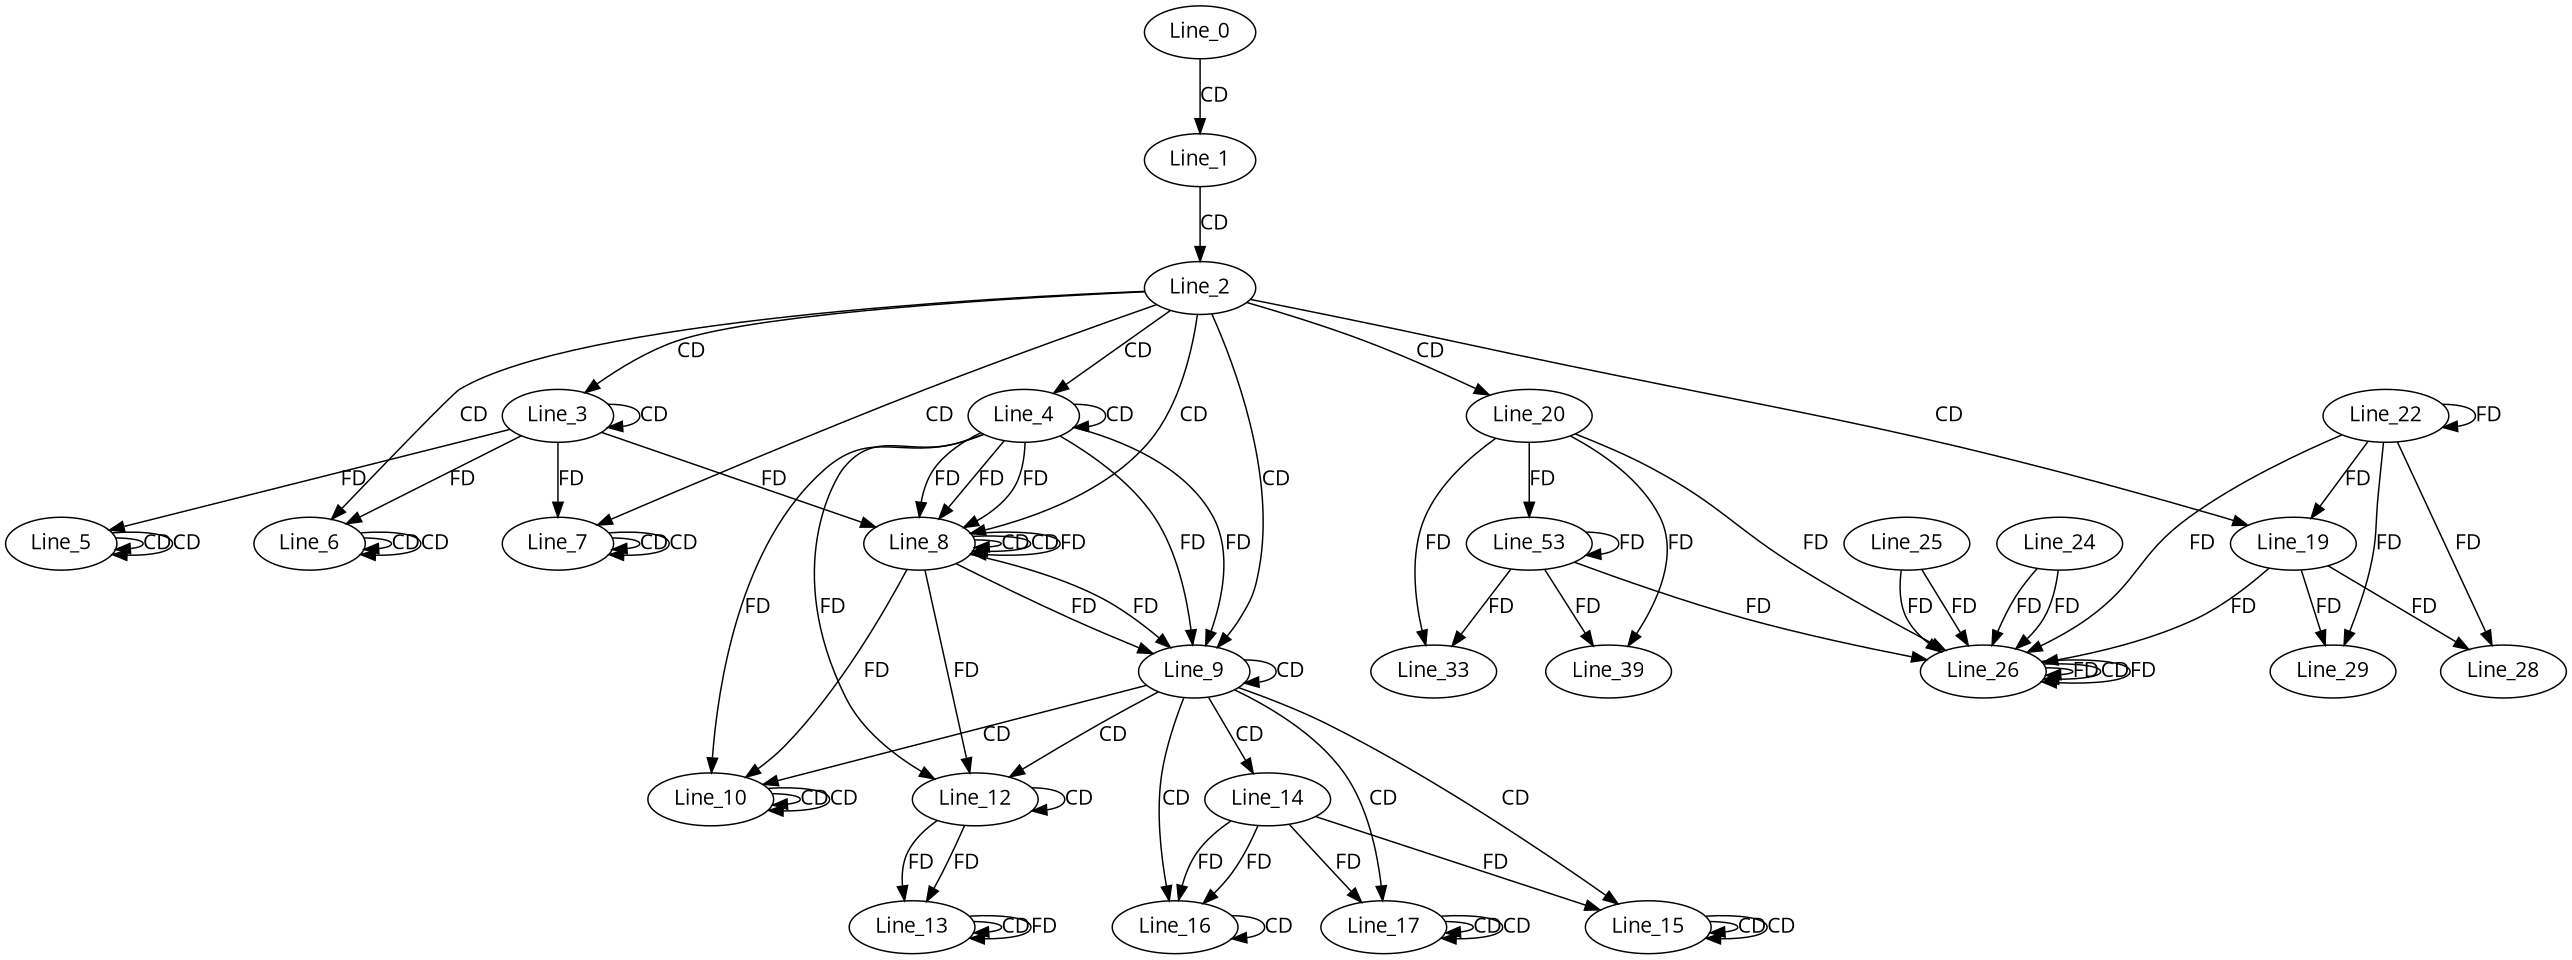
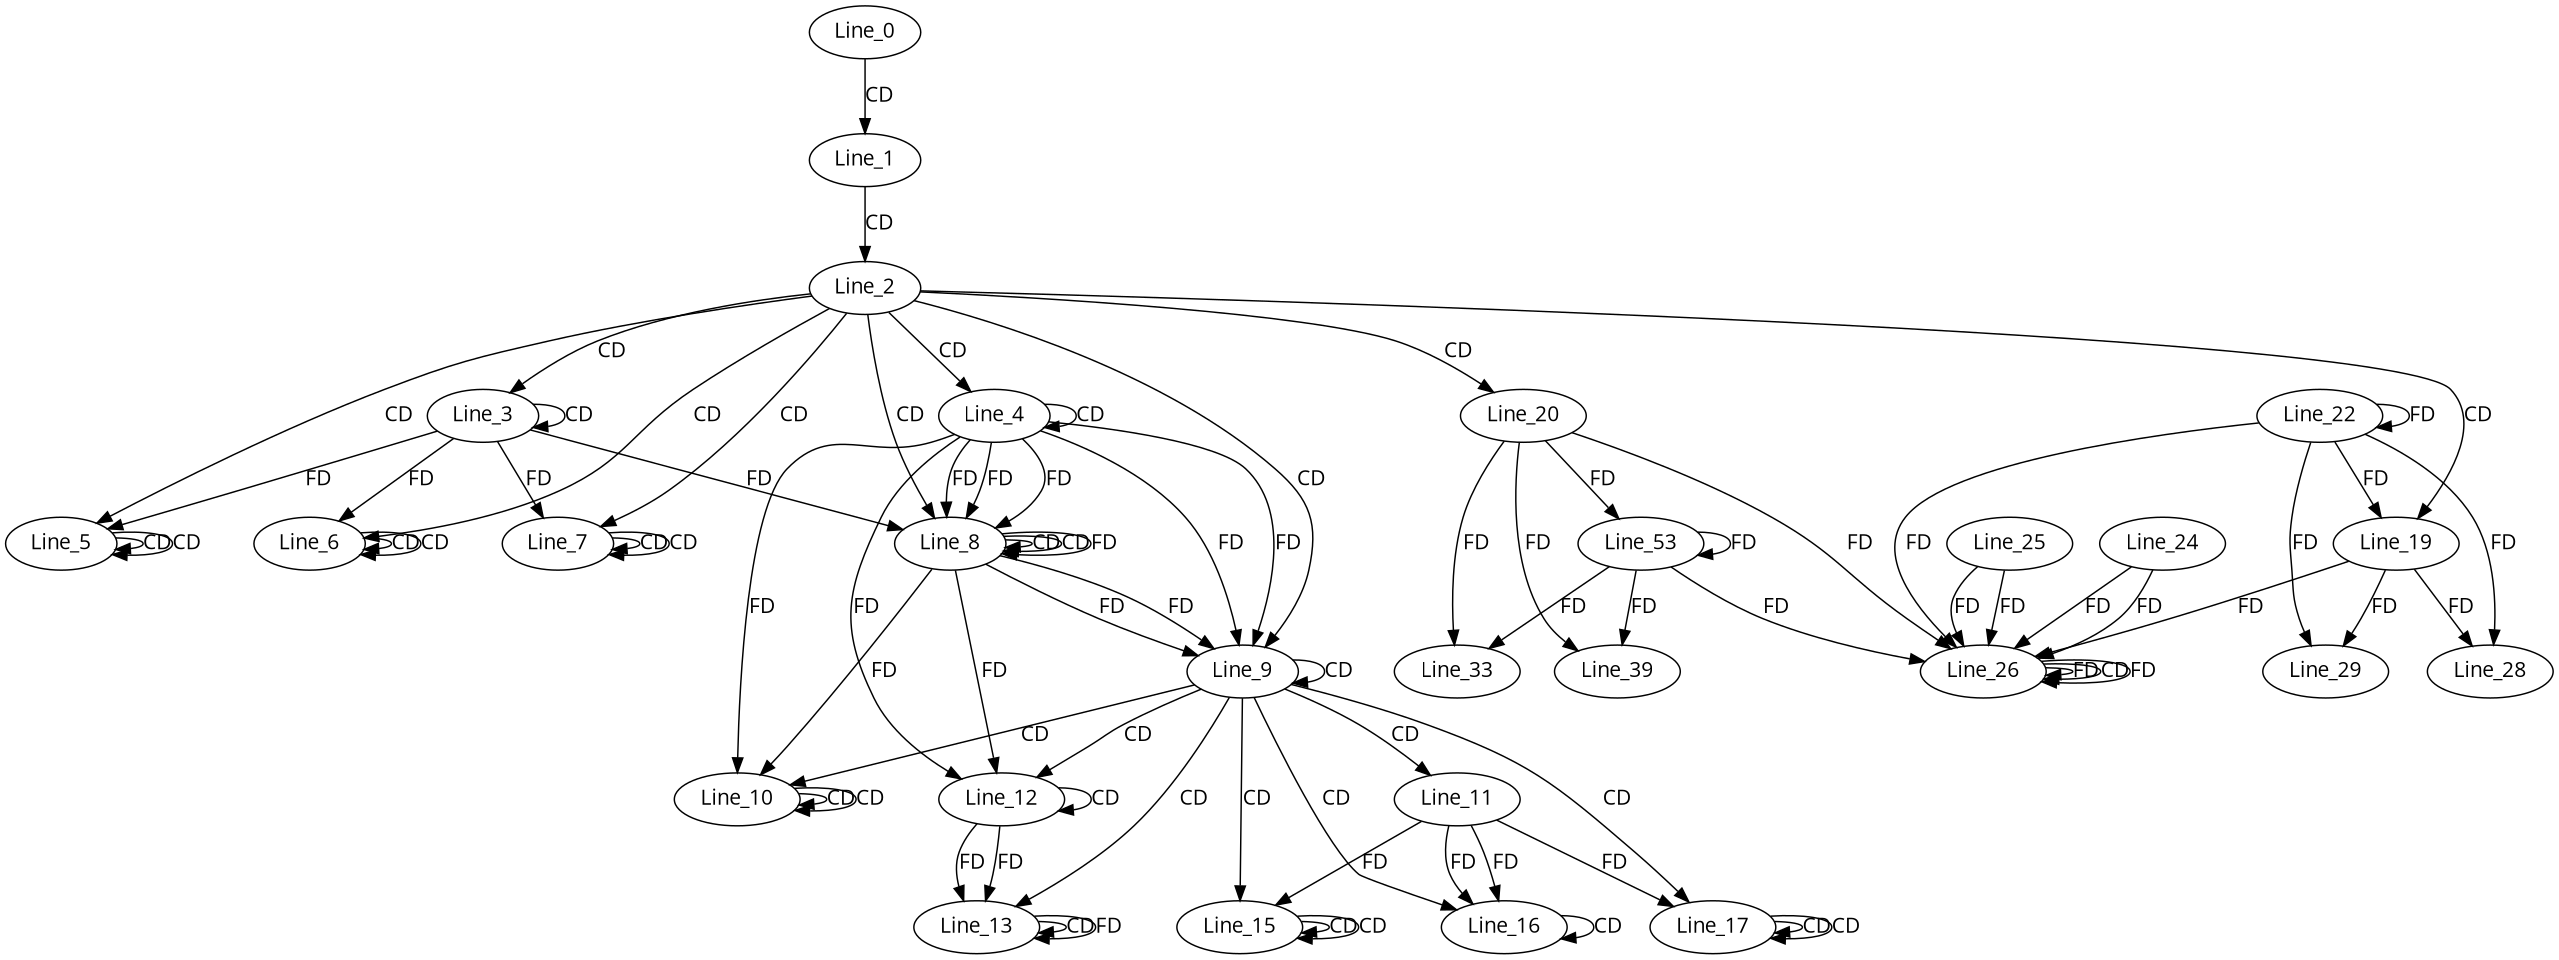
  digraph {
    fontname="Open Sans"
    node [fontname="Open Sans"]
    edge [fontname="Open Sans"]
    Line_0
    Line_1
    Line_2
    Line_3
    Line_4
    Line_5
    Line_6
    Line_7
    Line_8
    Line_9
    Line_19
    Line_20
    Line_10
    Line_12
    Line_13
-   Line_14
+   Line_14 [label=Line_11]
    Line_15
    Line_16
    Line_17
    Line_26
    Line_28
    Line_29
    n23 [label=Line_53]
    n24 [label=Line_39]
    Line_33
    Line_22
    Line_25
    Line_24
    Line_0 -> Line_1 [label=CD]
    Line_1 -> Line_2 [label=CD]
    Line_2 -> Line_3 [label=CD]
    Line_2 -> Line_4 [label=CD]
+   Line_2 -> Line_5 [label=CD]
    Line_2 -> Line_6 [label=CD]
    Line_2 -> Line_7 [label=CD]
    Line_2 -> Line_8 [label=CD]
    Line_2 -> Line_9 [label=CD]
    Line_2 -> Line_19 [label=CD]
    Line_2 -> Line_20 [label=CD]
    Line_3 -> Line_3 [label=CD]
    Line_3 -> Line_5 [label=FD]
    Line_3 -> Line_6 [label=FD]
    Line_3 -> Line_7 [label=FD]
    Line_3 -> Line_8 [label=FD]
    Line_4 -> Line_4 [label=CD]
    Line_4 -> Line_8 [label=FD]
    Line_4 -> Line_8 [label=FD]
    Line_4 -> Line_8 [label=FD]
    Line_4 -> Line_9 [label=FD]
    Line_4 -> Line_9 [label=FD]
    Line_4 -> Line_10 [label=FD]
    Line_4 -> Line_12 [label=FD]
    Line_5 -> Line_5 [label=CD]
    Line_5 -> Line_5 [label=CD]
    Line_6 -> Line_6 [label=CD]
    Line_6 -> Line_6 [label=CD]
    Line_7 -> Line_7 [label=CD]
    Line_7 -> Line_7 [label=CD]
    Line_8 -> Line_8 [label=CD]
    Line_8 -> Line_8 [label=CD]
    Line_8 -> Line_8 [label=FD]
    Line_8 -> Line_9 [label=FD]
    Line_8 -> Line_9 [label=FD]
    Line_8 -> Line_10 [label=FD]
    Line_8 -> Line_12 [label=FD]
    Line_9 -> Line_9 [label=CD]
    Line_9 -> Line_10 [label=CD]
    Line_9 -> Line_12 [label=CD]
+   Line_9 -> Line_13 [label=CD]
    Line_9 -> Line_14 [label=CD]
    Line_9 -> Line_15 [label=CD]
    Line_9 -> Line_16 [label=CD]
    Line_9 -> Line_17 [label=CD]
    Line_19 -> Line_26 [label=FD]
    Line_19 -> Line_28 [label=FD]
    Line_19 -> Line_29 [label=FD]
    Line_20 -> Line_26 [label=FD]
    Line_20 -> n23 [label=FD]
    Line_20 -> n24 [label=FD]
    Line_20 -> Line_33 [label=FD]
    Line_10 -> Line_10 [label=CD]
    Line_10 -> Line_10 [label=CD]
    Line_12 -> Line_12 [label=CD]
    Line_12 -> Line_13 [label=FD]
    Line_12 -> Line_13 [label=FD]
    Line_13 -> Line_13 [label=CD]
    Line_13 -> Line_13 [label=FD]
    Line_14 -> Line_15 [label=FD]
    Line_14 -> Line_16 [label=FD]
    Line_14 -> Line_16 [label=FD]
    Line_14 -> Line_17 [label=FD]
    Line_15 -> Line_15 [label=CD]
    Line_15 -> Line_15 [label=CD]
    Line_16 -> Line_16 [label=CD]
    Line_17 -> Line_17 [label=CD]
    Line_17 -> Line_17 [label=CD]
    Line_26 -> Line_26 [label=FD]
    Line_26 -> Line_26 [label=CD]
    Line_26 -> Line_26 [label=FD]
    n23 -> Line_26 [label=FD]
    n23 -> n23 [label=FD]
    n23 -> n24 [label=FD]
    n23 -> Line_33 [label=FD]
    Line_22 -> Line_19 [label=FD]
    Line_22 -> Line_26 [label=FD]
    Line_22 -> Line_28 [label=FD]
    Line_22 -> Line_29 [label=FD]
    Line_22 -> Line_22 [label=FD]
    Line_25 -> Line_26 [label=FD]
    Line_25 -> Line_26 [label=FD]
    Line_24 -> Line_26 [label=FD]
    Line_24 -> Line_26 [label=FD]
  }
